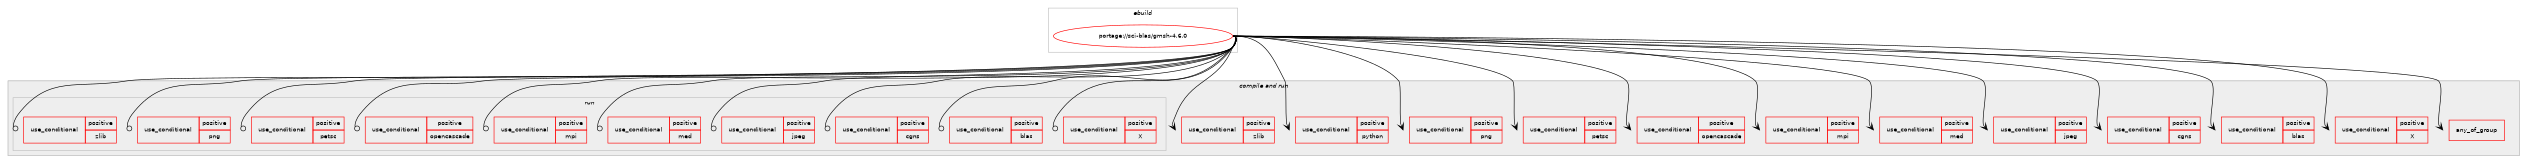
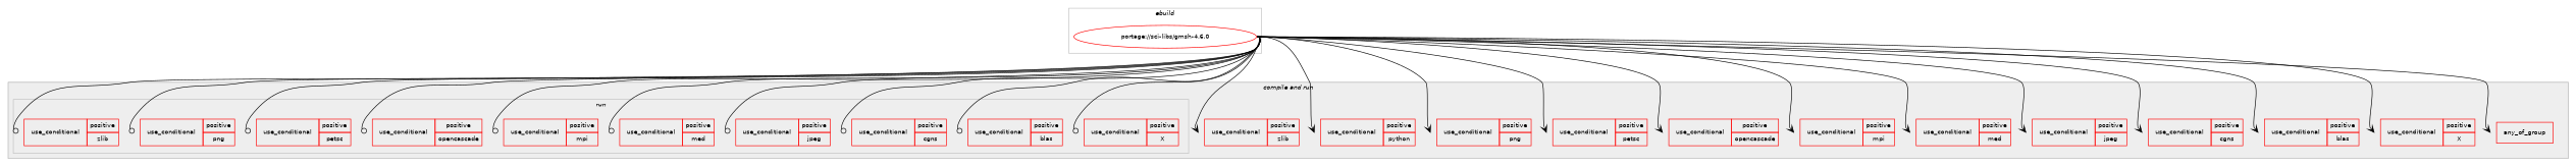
  digraph {
    compound=true
    concentrate=true
    fontname=Helvetica
    fontsize=10
    newrank=true
    rankdir=TB
    ranksep=1.5
    node [color=red fontname=Helvetica fontsize=10 shape=none]
    edge [arrowhead=vee headport=w style=solid tailport=e weight=20]
-   n1 [label="portage://sci-blas/gmsh-4.6.0" width=4 shape=""]
+   n1 [label="portage://sci-libs/gmsh-4.6.0" width=4 shape=""]
    n2 [label=<<TABLE BORDER="0" CELLBORDER="1" CELLSPACING="0" CELLPADDING="4"><TR><TD CELLPADDING="10">any_of_group</TD></TR></TABLE>>]
    n3 [label=<<TABLE BORDER="0" CELLBORDER="1" CELLSPACING="0" CELLPADDING="4"><TR><TD ROWSPAN="3" CELLPADDING="10">use_conditional</TD></TR><TR><TD>positive</TD></TR><TR><TD>X</TD></TR></TABLE>>]
    n4 [label=<<TABLE BORDER="0" CELLBORDER="1" CELLSPACING="0" CELLPADDING="4"><TR><TD ROWSPAN="3" CELLPADDING="10">use_conditional</TD></TR><TR><TD>positive</TD></TR><TR><TD>blas</TD></TR></TABLE>>]
    n5 [label=<<TABLE BORDER="0" CELLBORDER="1" CELLSPACING="0" CELLPADDING="4"><TR><TD ROWSPAN="3" CELLPADDING="10">use_conditional</TD></TR><TR><TD>positive</TD></TR><TR><TD>cgns</TD></TR></TABLE>>]
    n6 [label=<<TABLE BORDER="0" CELLBORDER="1" CELLSPACING="0" CELLPADDING="4"><TR><TD ROWSPAN="3" CELLPADDING="10">use_conditional</TD></TR><TR><TD>positive</TD></TR><TR><TD>jpeg</TD></TR></TABLE>>]
    n7 [label=<<TABLE BORDER="0" CELLBORDER="1" CELLSPACING="0" CELLPADDING="4"><TR><TD ROWSPAN="3" CELLPADDING="10">use_conditional</TD></TR><TR><TD>positive</TD></TR><TR><TD>med</TD></TR></TABLE>>]
    n8 [label=<<TABLE BORDER="0" CELLBORDER="1" CELLSPACING="0" CELLPADDING="4"><TR><TD ROWSPAN="3" CELLPADDING="10">use_conditional</TD></TR><TR><TD>positive</TD></TR><TR><TD>mpi</TD></TR></TABLE>>]
    n9 [label=<<TABLE BORDER="0" CELLBORDER="1" CELLSPACING="0" CELLPADDING="4"><TR><TD ROWSPAN="3" CELLPADDING="10">use_conditional</TD></TR><TR><TD>positive</TD></TR><TR><TD>opencascade</TD></TR></TABLE>>]
    n10 [label=<<TABLE BORDER="0" CELLBORDER="1" CELLSPACING="0" CELLPADDING="4"><TR><TD ROWSPAN="3" CELLPADDING="10">use_conditional</TD></TR><TR><TD>positive</TD></TR><TR><TD>petsc</TD></TR></TABLE>>]
    n11 [label=<<TABLE BORDER="0" CELLBORDER="1" CELLSPACING="0" CELLPADDING="4"><TR><TD ROWSPAN="3" CELLPADDING="10">use_conditional</TD></TR><TR><TD>positive</TD></TR><TR><TD>png</TD></TR></TABLE>>]
    n12 [label=<<TABLE BORDER="0" CELLBORDER="1" CELLSPACING="0" CELLPADDING="4"><TR><TD ROWSPAN="3" CELLPADDING="10">use_conditional</TD></TR><TR><TD>positive</TD></TR><TR><TD>python</TD></TR></TABLE>>]
    n13 [label=<<TABLE BORDER="0" CELLBORDER="1" CELLSPACING="0" CELLPADDING="4"><TR><TD ROWSPAN="3" CELLPADDING="10">use_conditional</TD></TR><TR><TD>positive</TD></TR><TR><TD>zlib</TD></TR></TABLE>>]
    n14 [label=<<TABLE BORDER="0" CELLBORDER="1" CELLSPACING="0" CELLPADDING="4"><TR><TD ROWSPAN="3" CELLPADDING="10">use_conditional</TD></TR><TR><TD>positive</TD></TR><TR><TD>X</TD></TR></TABLE>>]
    n15 [label=<<TABLE BORDER="0" CELLBORDER="1" CELLSPACING="0" CELLPADDING="4"><TR><TD ROWSPAN="3" CELLPADDING="10">use_conditional</TD></TR><TR><TD>positive</TD></TR><TR><TD>blas</TD></TR></TABLE>>]
    n16 [label=<<TABLE BORDER="0" CELLBORDER="1" CELLSPACING="0" CELLPADDING="4"><TR><TD ROWSPAN="3" CELLPADDING="10">use_conditional</TD></TR><TR><TD>positive</TD></TR><TR><TD>cgns</TD></TR></TABLE>>]
    n17 [label=<<TABLE BORDER="0" CELLBORDER="1" CELLSPACING="0" CELLPADDING="4"><TR><TD ROWSPAN="3" CELLPADDING="10">use_conditional</TD></TR><TR><TD>positive</TD></TR><TR><TD>jpeg</TD></TR></TABLE>>]
    n18 [label=<<TABLE BORDER="0" CELLBORDER="1" CELLSPACING="0" CELLPADDING="4"><TR><TD ROWSPAN="3" CELLPADDING="10">use_conditional</TD></TR><TR><TD>positive</TD></TR><TR><TD>med</TD></TR></TABLE>>]
    n19 [label=<<TABLE BORDER="0" CELLBORDER="1" CELLSPACING="0" CELLPADDING="4"><TR><TD ROWSPAN="3" CELLPADDING="10">use_conditional</TD></TR><TR><TD>positive</TD></TR><TR><TD>mpi</TD></TR></TABLE>>]
    n20 [label=<<TABLE BORDER="0" CELLBORDER="1" CELLSPACING="0" CELLPADDING="4"><TR><TD ROWSPAN="3" CELLPADDING="10">use_conditional</TD></TR><TR><TD>positive</TD></TR><TR><TD>opencascade</TD></TR></TABLE>>]
    n21 [label=<<TABLE BORDER="0" CELLBORDER="1" CELLSPACING="0" CELLPADDING="4"><TR><TD ROWSPAN="3" CELLPADDING="10">use_conditional</TD></TR><TR><TD>positive</TD></TR><TR><TD>petsc</TD></TR></TABLE>>]
    n22 [label=<<TABLE BORDER="0" CELLBORDER="1" CELLSPACING="0" CELLPADDING="4"><TR><TD ROWSPAN="3" CELLPADDING="10">use_conditional</TD></TR><TR><TD>positive</TD></TR><TR><TD>png</TD></TR></TABLE>>]
    n23 [label=<<TABLE BORDER="0" CELLBORDER="1" CELLSPACING="0" CELLPADDING="4"><TR><TD ROWSPAN="3" CELLPADDING="10">use_conditional</TD></TR><TR><TD>positive</TD></TR><TR><TD>zlib</TD></TR></TABLE>>]
    subgraph cluster_1 {
      color=gray
      label=<<i>ebuild</i>>
      rank=same
      n1
    }
    subgraph cluster_2 {
      color=gray
      label=<<i>dependencies</i>>
      subgraph cluster_3 {
        color=gray
        fillcolor="#eeeeee"
        label=<<i>compile</i>>
        style=filled
        subgraph sub_4 {
          color=gray
          fillcolor="#eeeeee"
          label=<<i>compile</i>>
          style=filled
          n2
        }
        subgraph sub_5 {
          color=gray
          fillcolor="#eeeeee"
          label=<<i>compile</i>>
          style=filled
          n3
        }
        subgraph sub_6 {
          color=gray
          fillcolor="#eeeeee"
          label=<<i>compile</i>>
          style=filled
          n4
        }
        subgraph sub_7 {
          color=gray
          fillcolor="#eeeeee"
          label=<<i>compile</i>>
          style=filled
          n5
        }
        subgraph sub_8 {
          color=gray
          fillcolor="#eeeeee"
          label=<<i>compile</i>>
          style=filled
          n6
        }
        subgraph sub_9 {
          color=gray
          fillcolor="#eeeeee"
          label=<<i>compile</i>>
          style=filled
          n7
        }
        subgraph sub_10 {
          color=gray
          fillcolor="#eeeeee"
          label=<<i>compile</i>>
          style=filled
          n8
        }
        subgraph sub_11 {
          color=gray
          fillcolor="#eeeeee"
          label=<<i>compile</i>>
          style=filled
          n9
        }
        subgraph sub_12 {
          color=gray
          fillcolor="#eeeeee"
          label=<<i>compile</i>>
          style=filled
          n10
        }
        subgraph sub_13 {
          color=gray
          fillcolor="#eeeeee"
          label=<<i>compile</i>>
          style=filled
          n11
        }
        subgraph sub_14 {
          color=gray
          fillcolor="#eeeeee"
          label=<<i>compile</i>>
          style=filled
          n12
        }
        subgraph sub_15 {
          color=gray
          fillcolor="#eeeeee"
          label=<<i>compile</i>>
          style=filled
          n13
        }
      }
      subgraph cluster_16 {
        color=gray
        fillcolor="#eeeeee"
        label=<<i>compile and run</i>>
        style=filled
      }
      subgraph cluster_17 {
        color=gray
        fillcolor="#eeeeee"
        label=<<i>run</i>>
        style=filled
        subgraph sub_18 {
          color=gray
          fillcolor="#eeeeee"
          label=<<i>run</i>>
          style=filled
          n14
        }
        subgraph sub_19 {
          color=gray
          fillcolor="#eeeeee"
          label=<<i>run</i>>
          style=filled
          n15
        }
        subgraph sub_20 {
          color=gray
          fillcolor="#eeeeee"
          label=<<i>run</i>>
          style=filled
          n16
        }
        subgraph sub_21 {
          color=gray
          fillcolor="#eeeeee"
          label=<<i>run</i>>
          style=filled
          n17
        }
        subgraph sub_22 {
          color=gray
          fillcolor="#eeeeee"
          label=<<i>run</i>>
          style=filled
          n18
        }
        subgraph sub_23 {
          color=gray
          fillcolor="#eeeeee"
          label=<<i>run</i>>
          style=filled
          n19
        }
        subgraph sub_24 {
          color=gray
          fillcolor="#eeeeee"
          label=<<i>run</i>>
          style=filled
          n20
        }
        subgraph sub_25 {
          color=gray
          fillcolor="#eeeeee"
          label=<<i>run</i>>
          style=filled
          n21
        }
        subgraph sub_26 {
          color=gray
          fillcolor="#eeeeee"
          label=<<i>run</i>>
          style=filled
          n22
        }
        subgraph sub_27 {
          color=gray
          fillcolor="#eeeeee"
          label=<<i>run</i>>
          style=filled
          n23
        }
      }
    }
    subgraph cluster_28 {
      color=gray
      label=<<i>candidates</i>>
      rank=same
    }
    n1 -> n2
    n1 -> n3
    n1 -> n4
    n1 -> n5
    n1 -> n6
    n1 -> n7
    n1 -> n8
    n1 -> n9
    n1 -> n10
    n1 -> n11
    n1 -> n12
    n1 -> n13
    n1 -> n14 [arrowhead=odot]
    n1 -> n15 [arrowhead=odot]
    n1 -> n16 [arrowhead=odot]
    n1 -> n17 [arrowhead=odot]
    n1 -> n18 [arrowhead=odot]
    n1 -> n19 [arrowhead=odot]
    n1 -> n20 [arrowhead=odot]
    n1 -> n21 [arrowhead=odot]
    n1 -> n22 [arrowhead=odot]
    n1 -> n23 [arrowhead=odot]
  }
